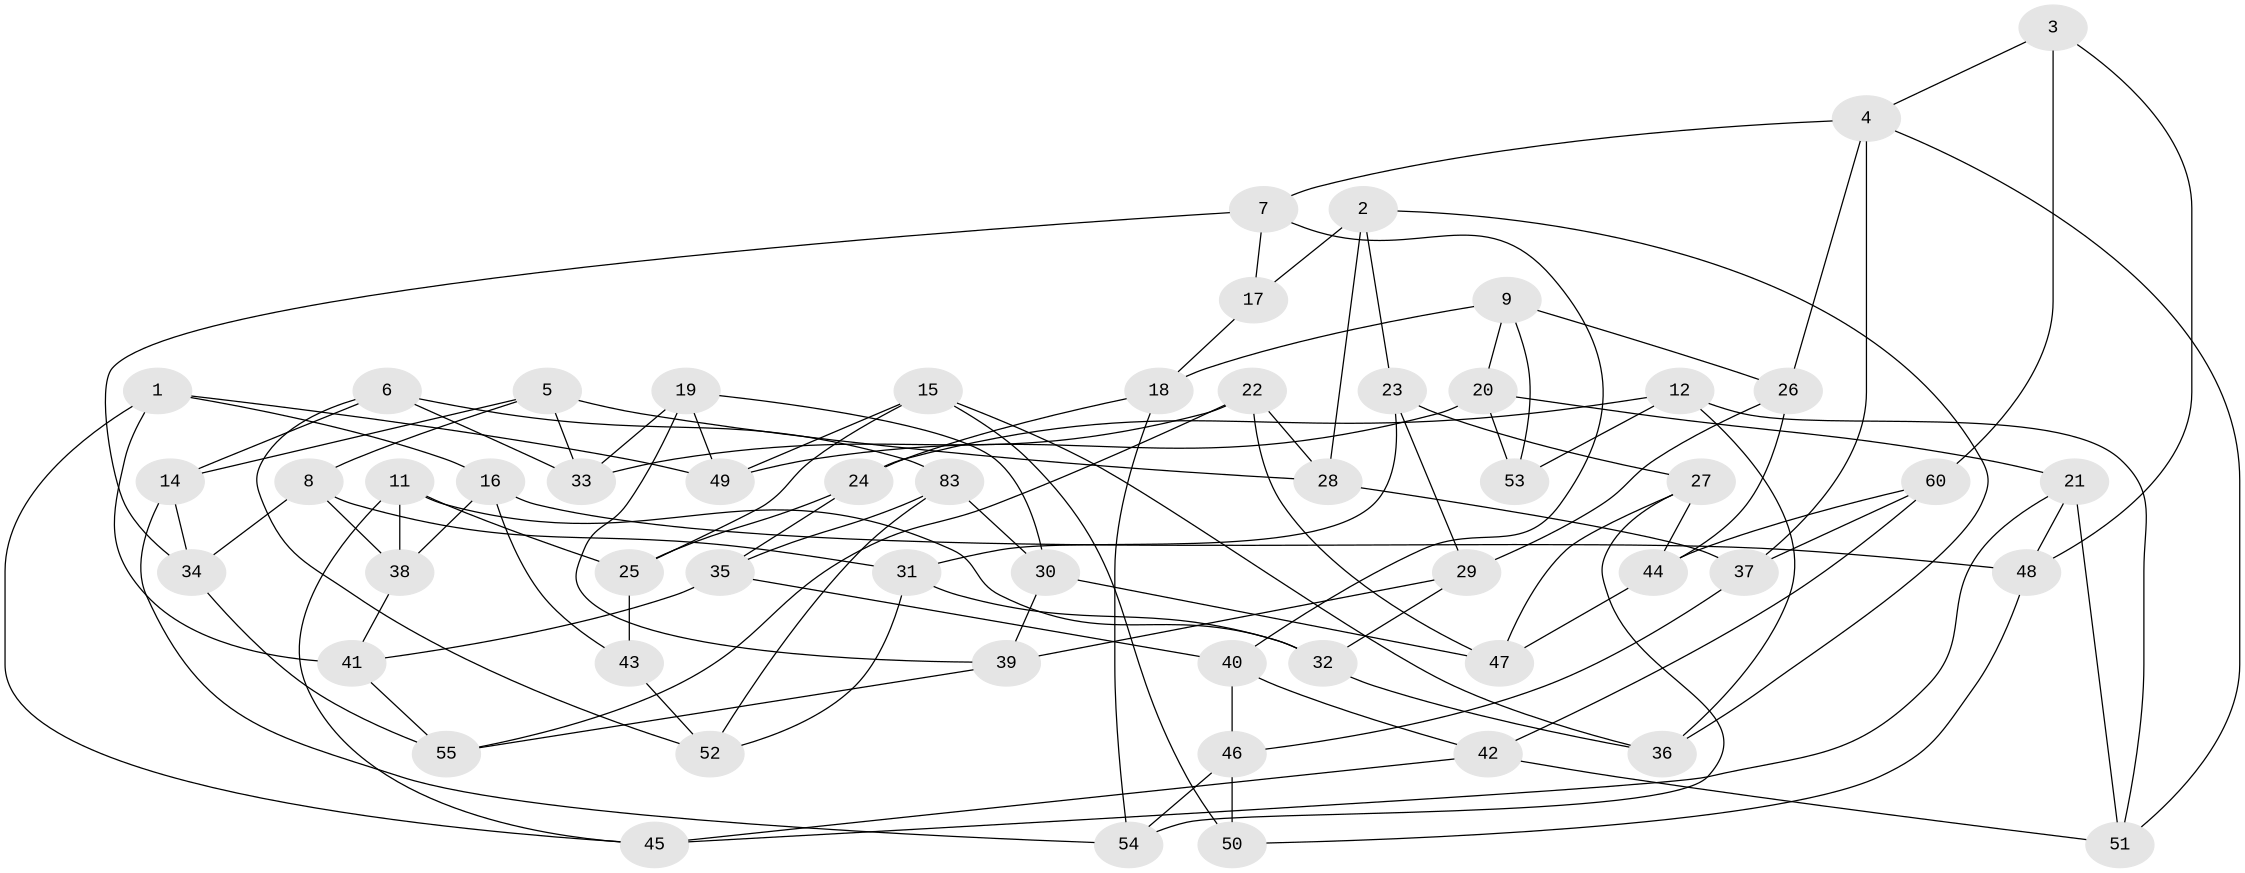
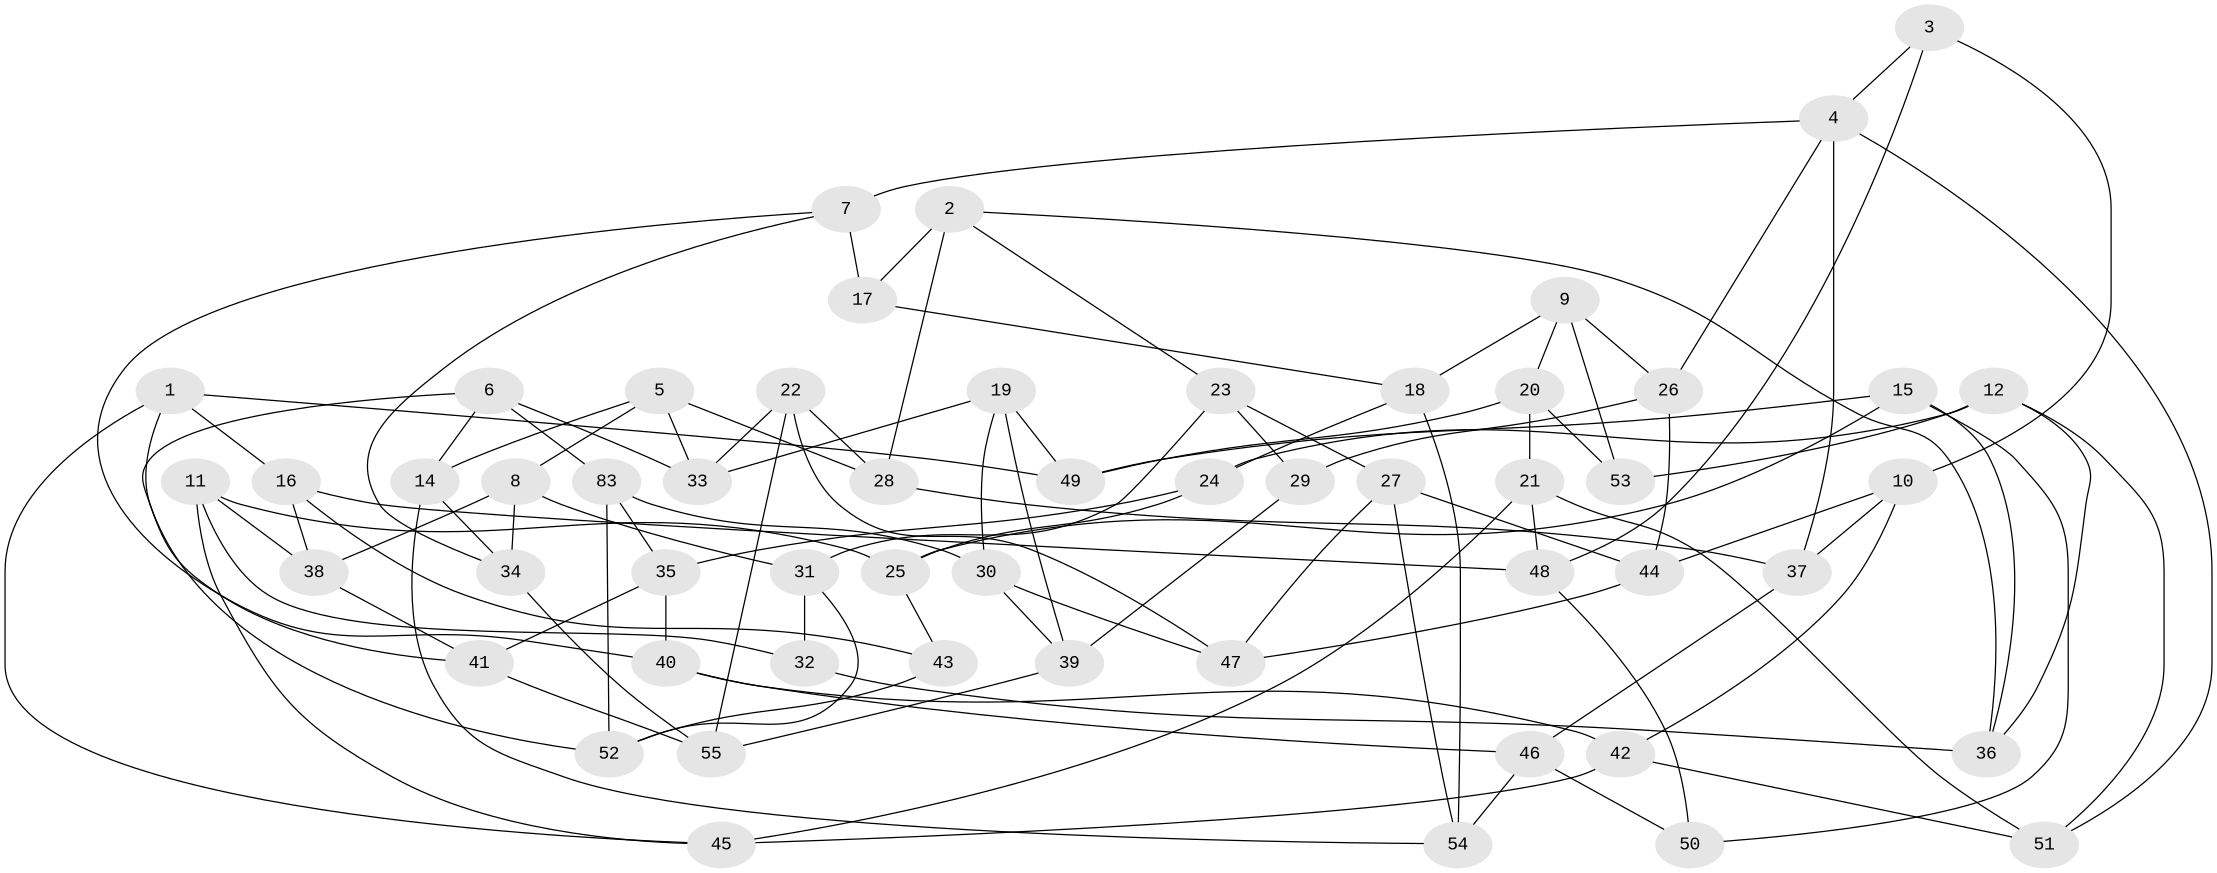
  graph {
    fontname="Liberation Mono"
    node [color=gray90 fontname="Liberation Mono" style=filled]
    edge [fontname="Liberation Mono"]
    1
    16
    41
    45
    49
    48
    38
    43
    55
    2
    17
    23
    28
    36
    18
    31
    27
    29
    37
    3
    4
-   10 [label=60]
+   10
    26
    7
    51
    42
    44
    50
    34
    40
    46
    5
    8
    14
    33
    54
    6
    n38 [label=83]
    52
    30
    35
    32
    9
    20
    53
    24
    21
    47
    11
    25
    12
    39
    15
    19
    22
    1 -- 16
    1 -- 41
    1 -- 45
    1 -- 49
    16 -- 48
    16 -- 38
    16 -- 43
    41 -- 55
    48 -- 50
    38 -- 41
    43 -- 52
    2 -- 17
    2 -- 23
    2 -- 28
    2 -- 36
    17 -- 18
    23 -- 31
    23 -- 27
    23 -- 29
    28 -- 37
    18 -- 54
    18 -- 24
    31 -- 52
    31 -- 32
    27 -- 44
    27 -- 54
    27 -- 47
-   29 -- 32
    29 -- 39
    37 -- 46
    3 -- 48
    3 -- 4
    3 -- 10
    4 -- 37
    4 -- 26
    4 -- 7
    4 -- 51
    10 -- 37
    10 -- 42
    10 -- 44
    26 -- 29
    26 -- 44
    7 -- 17
    7 -- 34
    7 -- 40
    42 -- 45
    42 -- 51
    44 -- 47
    34 -- 55
    40 -- 42
    40 -- 46
    46 -- 50
    46 -- 54
    5 -- 28
    5 -- 8
    5 -- 14
    5 -- 33
    8 -- 38
    8 -- 31
    8 -- 34
    14 -- 34
    14 -- 54
    6 -- 14
    6 -- 33
    6 -- n38
    6 -- 52
    n38 -- 52
    n38 -- 30
    n38 -- 35
    30 -- 47
    30 -- 39
    35 -- 41
    35 -- 40
    32 -- 36
    9 -- 18
    9 -- 26
    9 -- 20
    9 -- 53
    20 -- 49
    20 -- 53
    20 -- 21
    24 -- 35
    24 -- 25
    21 -- 45
    21 -- 48
    21 -- 51
    11 -- 45
    11 -- 38
    11 -- 32
    11 -- 25
    25 -- 43
    12 -- 36
    12 -- 51
    12 -- 53
    12 -- 24
    39 -- 55
    15 -- 49
    15 -- 36
    15 -- 50
    15 -- 25
    19 -- 49
    19 -- 33
    19 -- 30
    19 -- 39
    22 -- 55
    22 -- 28
    22 -- 33
    22 -- 47
  }
